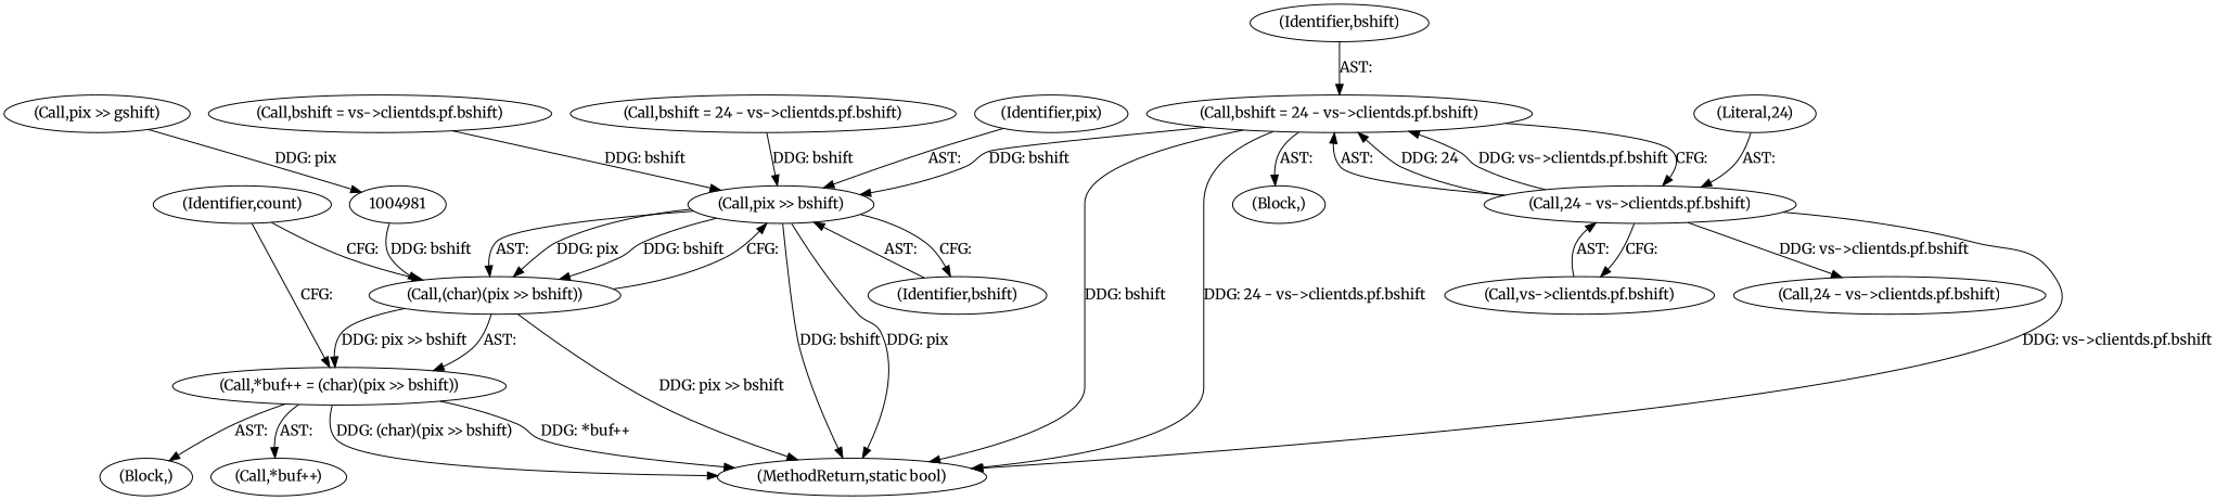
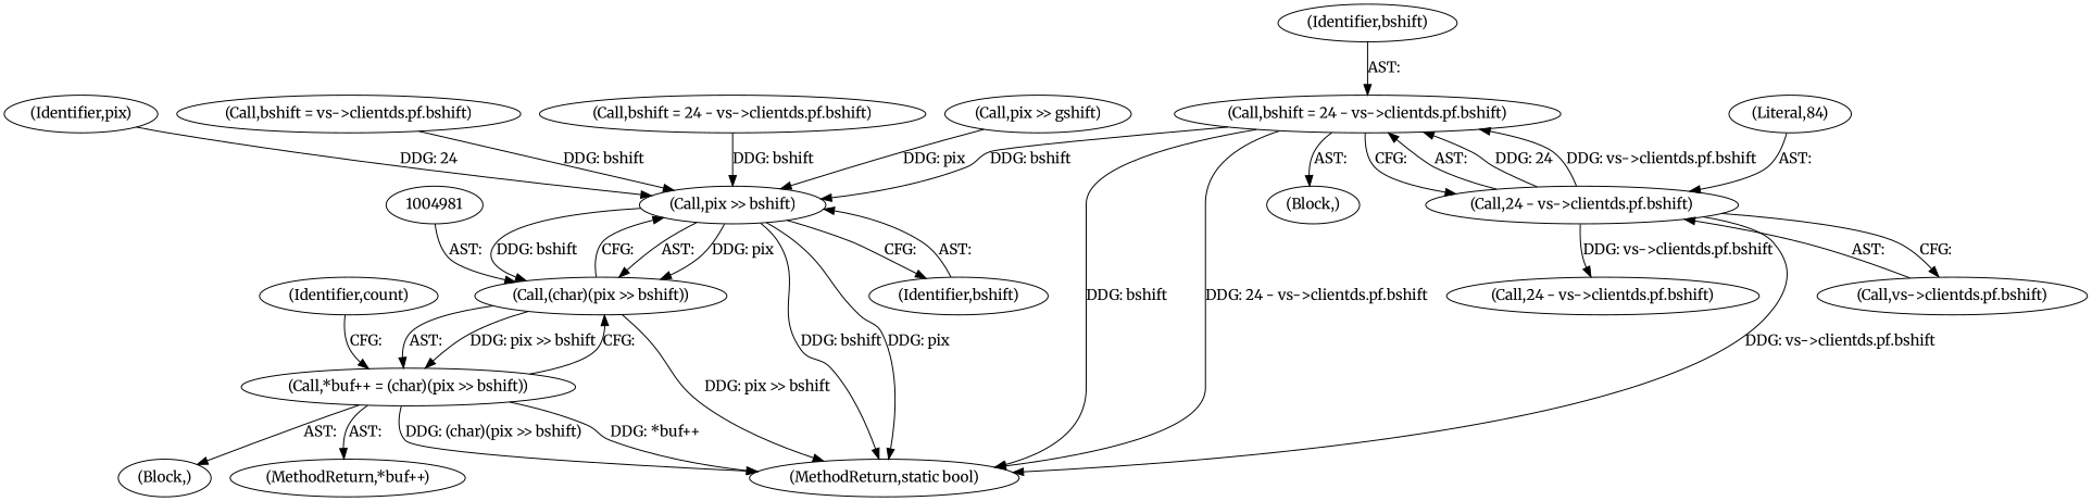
  digraph {
    fontname=Merriweather
    node [fontname=Merriweather]
    edge [fontname=Merriweather]
    n1 [label="(Call,bshift = 24 - vs->clientds.pf.bshift)"]
    n2 [label="(Call,24 - vs->clientds.pf.bshift)"]
    n3 [label="(Call,pix >> bshift)"]
    n4 [label="(Block,)"]
    n5 [label="(MethodReturn,static bool)"]
    n6 [label="(Call,vs->clientds.pf.bshift)"]
    n7 [label="(Call,24 - vs->clientds.pf.bshift)"]
    n8 [label="(Call,(char)(pix >> bshift))"]
    n9 [label="(Identifier,bshift)"]
    n10 [label="(Call,*buf++ = (char)(pix >> bshift))"]
    n11 [label="(Block,)"]
-   n12 [label="(Call,*buf++)"]
+   n12 [label="(MethodReturn,*buf++)"]
    n13 [label="(Identifier,count)"]
    n14 [label="(Call,pix >> gshift)"]
    n15 [label="(Identifier,pix)"]
    n16 [label="(Call,bshift = vs->clientds.pf.bshift)"]
    n17 [label="(Identifier,bshift)"]
-   n18 [label="(Literal,24)"]
+   n18 [label="(Literal,84)"]
    n19 [label="(Call,bshift = 24 - vs->clientds.pf.bshift)"]
    n20 [label=1004981]
    n1 -> n2 [label="CFG: "]
    n1 -> n3 [label="DDG: bshift"]
    n1 -> n4 [label="AST: "]
    n1 -> n5 [label="DDG: bshift"]
    n1 -> n5 [label="DDG: 24 - vs->clientds.pf.bshift"]
    n2 -> n1 [label="AST: "]
    n2 -> n1 [label="DDG: 24"]
    n2 -> n1 [label="DDG: vs->clientds.pf.bshift"]
    n2 -> n5 [label="DDG: vs->clientds.pf.bshift"]
    n2 -> n6 [label="CFG: "]
    n2 -> n7 [label="DDG: vs->clientds.pf.bshift"]
    n3 -> n5 [label="DDG: bshift"]
    n3 -> n5 [label="DDG: pix"]
    n3 -> n8 [label="AST: "]
    n3 -> n8 [label="DDG: pix"]
    n3 -> n8 [label="DDG: bshift"]
    n3 -> n9 [label="CFG: "]
    n6 -> n2 [label="AST: "]
    n8 -> n3 [label="CFG: "]
    n8 -> n5 [label="DDG: pix >> bshift"]
    n8 -> n10 [label="AST: "]
    n8 -> n10 [label="DDG: pix >> bshift"]
    n9 -> n3 [label="AST: "]
    n10 -> n5 [label="DDG: *buf++"]
    n10 -> n5 [label="DDG: (char)(pix >> bshift)"]
-   n13 -> n8 [label="CFG: "]
+   n10 -> n8 [label="CFG: "]
    n10 -> n11 [label="AST: "]
    n10 -> n12 [label="AST: "]
    n13 -> n10 [label="CFG: "]
-   n14 -> n20 [label="DDG: pix"]
-   n15 -> n3 [label="AST: "]
+   n14 -> n3 [label="DDG: pix"]
+   n15 -> n3 [label="DDG: 24"]
    n16 -> n3 [label="DDG: bshift"]
    n17 -> n1 [label="AST: "]
    n18 -> n2 [label="AST: "]
    n19 -> n3 [label="DDG: bshift"]
-   n20 -> n8 [label="DDG: bshift"]
+   n20 -> n8 [label="AST: "]
  }
